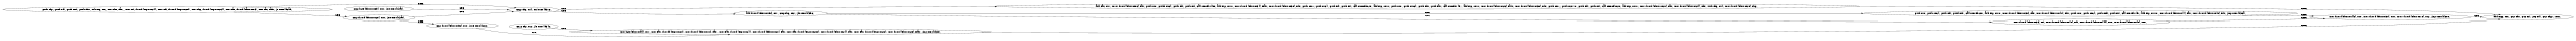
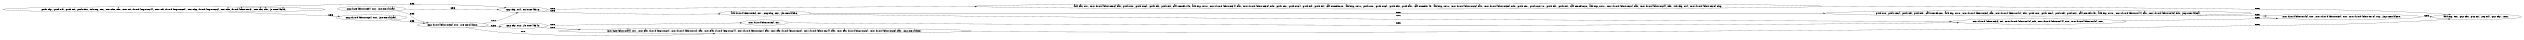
  digraph {
    rankdir=LR
    n1 [label="'push ebp', 'push edi', 'push esi', 'push ebx', 'sub esp, 0xc', 'mov ebx, eax', 'mov esi, dword [esp+0x24]', 'mov edi, dword [esp+0x28]', 'mov ebp, dword [esp+0x2c]', 'mov eax, dword [eax+0x8c]', 'test eax, eax', 'je 0x804d2ad', "]
    n2 [label="'cmp ebp, 0x4', 'esi 0x804d316',"]
    n3 [label="'cmp dword [ebx+0x28], 0x0', 'jne 0x804d2ad', "]
    n4 [label="'add dword [ebx+0x9c], 0x1', 'cmp ebp, 0x2', 'jle 0x804d356', "]
    n5 [label="'add eax, 0x1', 'mov dword [ebx+0x8c], eax', 'push 0x0', 'push 0x64', 'push edi', 'push esi', 'call 0x805b145', 'add esp, 0x10', 'mov dword [ebx+0x34], eax', 'mov dword [ebx+0x38], edx', 'push 0x0', 'push 0x64', 'push edi', 'push esi', 'call 0x805b028', 'add esp, 0x10', 'push 0x0', 'push 0x64', 'push edx', 'push eax', 'call 0x805b145', 'add esp, 0x10', 'mov dword [ebx+0x2c], eax', 'mov dword [ebx+0x30], edx', 'push 0x0', 'push 0x2710', 'push edi', 'push esi', 'call 0x805b028', 'add esp, 0x10', 'mov dword [ebx+0x20], eax', 'mov dword [ebx+0x24], edx', 'sub ebp, 0x4', 'mov dword [ebx+0x28], ebp', "]
    n6 [label="'cmp dword [ebx+0x9c], 0x0', 'jne 0x804d288', "]
    n7 [label="'mov dword [ebx+0x3c], esi', 'mov dword [ebx+0x40], edi', 'mov dword [ebx+0x44], 0x0', 'mov dword [ebx+0x48], 0x0', "]
    n8 [label="'push 0x0', 'push 0x64', 'push edi', 'push esi', 'call 0x805b028', 'add esp, 0x10', 'mov dword [ebx+0x3c], eax', 'mov dword [ebx+0x40], edx', 'push 0x0', 'push 0x64', 'push edi', 'push esi', 'call 0x805b145', 'add esp, 0x10', 'mov dword [ebx+0x44], eax', 'mov dword [ebx+0x48], edx', 'jmp 0x804d36a', "]
    n9 [label="'add esp, 0xc', 'pop ebx', 'pop esi', 'pop edi', 'pop ebp', 'retn', "]
    n10 [label="'cmp byte [ebx+0x89], 0x0', 'jne 0x804d2ad', "]
    n11 [label="'mov dword [ebx+0x4c], 0x0', 'mov dword [ebx+0x50], 0x0', 'mov dword [ebx+0x18], 0x2', 'jmp 0x804d30e', "]
    n12 [label="'mov byte [ebx+0xa4], 0x1', 'mov eax, dword [esp+0x20]', 'mov dword [ebx+0x1c], eax', 'mov eax, dword [esp+0x24]', 'mov dword [ebx+0x20], eax', 'mov eax, dword [esp+0x28]', 'mov dword [ebx+0x24], eax', 'mov eax, dword [esp+0x2c]', 'mov dword [ebx+0x28], eax', 'jmp 0x804d30e', "]
    n13 [label="'cmp ebp, 0x2', 'jle 0x874d34c',"]
+   n14 [label="'mov dword [ebx+0x9c], 0x1', "]
    n1 -> n2 [label=CFG]
    n1 -> n3 [label=CFG]
    n2 -> n4 [label=CFG]
    n2 -> n5 [label=CFG]
-   n3 -> n2 [label=CFG]
+   n6 -> n2 [label=CFG]
    n3 -> n6 [label=CFG]
    n4 -> n7 [label=CFG]
    n4 -> n8 [label=CFG]
    n5 -> n9 [label=CFG]
    n6 -> n12 [label=CFG]
+   n6 -> n13 [label=CFG]
    n7 -> n11 [label=CFG]
    n8 -> n11 [label=CFG]
    n10 -> n2 [label=CFG]
+   n10 -> n6 [label=CFG]
    n11 -> n9 [label=CFG]
    n12 -> n9 [label=CFG]
    n13 -> n12 [label=CFG]
+   n13 -> n14 [label=CFG]
+   n14 -> n7 [label=CFG]
  }
